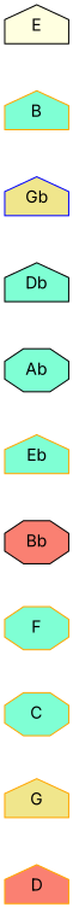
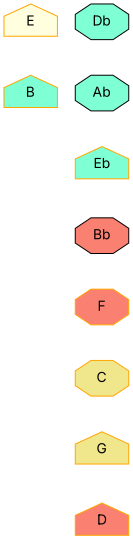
  graph {
    fontname=Inter
    mindist=.1
    node [color=orange fillcolor=aquamarine fontname=Inter margin=0 shape=house style=filled]
    edge [fontname=Inter style=invis]
    B
-   E [fillcolor=lightyellow color=""]
-   Gb [color=blue fillcolor=khaki]
-   Db [color=""]
+   E [fillcolor=lightyellow]
+   Db [shape=octagon color=""]
    Ab [shape=octagon color=""]
    Eb
    Bb [fillcolor=salmon shape=octagon color=""]
-   F [shape=octagon]
-   C [shape=octagon]
+   F [fillcolor=salmon shape=octagon]
+   C [fillcolor=khaki shape=octagon]
    G [fillcolor=khaki]
    D [fillcolor=salmon]
    subgraph sub_1 {
      B
      E
-     Gb
      Db
      Ab
      Eb
      Bb
      F
      C
      G
      D
    }
-   B -- Gb
    E -- B
-   Gb -- Db
    Db -- Ab
    Ab -- Eb
    Eb -- Bb
    Bb -- F
    F -- C
    C -- G
    G -- D
  }
